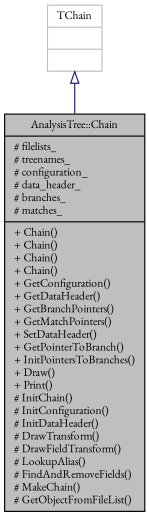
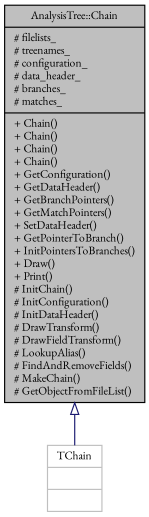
  digraph {
    fontname="EB Garamond"
    node [fontname="EB Garamond" fontsize=10 shape=record style=filled]
    n1 [color=black fillcolor=grey75 fontcolor=black height=0.2 label="{AnalysisTree::Chain\n|# filelists_\l# treenames_\l# configuration_\l# data_header_\l# branches_\l# matches_\l|+ Chain()\l+ Chain()\l+ Chain()\l+ Chain()\l+ GetConfiguration()\l+ GetDataHeader()\l+ GetBranchPointers()\l+ GetMatchPointers()\l+ SetDataHeader()\l+ GetPointerToBranch()\l+ InitPointersToBranches()\l+ Draw()\l+ Print()\l# InitChain()\l# InitConfiguration()\l# InitDataHeader()\l# DrawTransform()\l# DrawFieldTransform()\l# LookupAlias()\l# FindAndRemoveFields()\l# MakeChain()\l# GetObjectFromFileList()\l}" width=0.4]
    n2 [color=grey75 fillcolor=white height=0.2 label="{TChain\n||}" width=0.4]
-   n2 -> n1 [arrowtail=onormal color=midnightblue dir=back fontname="EB Garamond" fontsize=10 labelfontname=Helvetica labelfontsize=10 style=solid]
+   n1 -> n2 [arrowtail=onormal color=midnightblue dir=back fontname="EB Garamond" fontsize=10 labelfontname=Helvetica labelfontsize=10 style=solid]
  }
